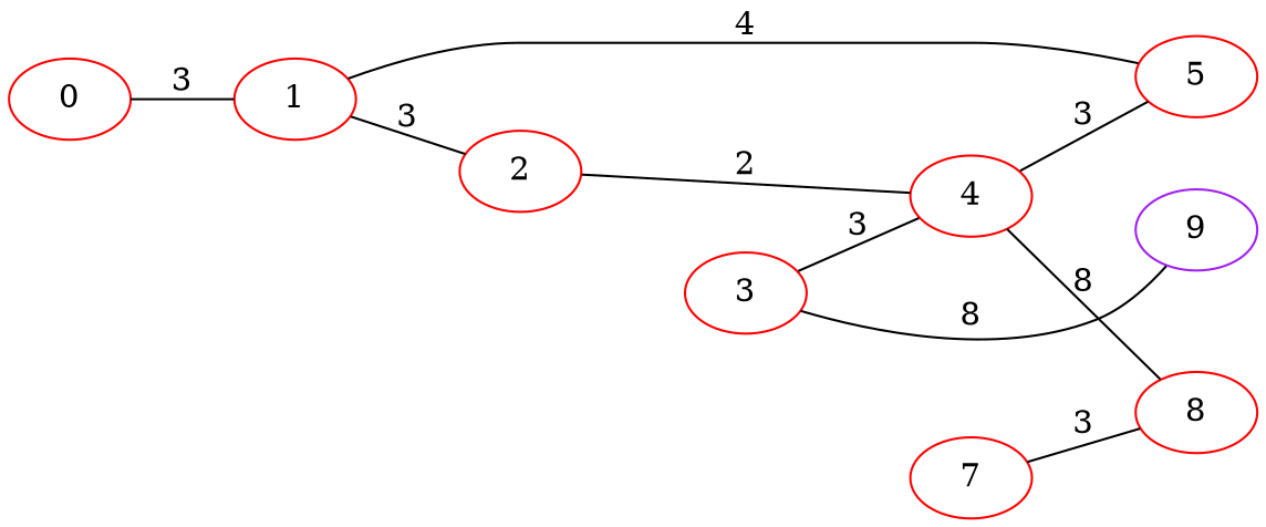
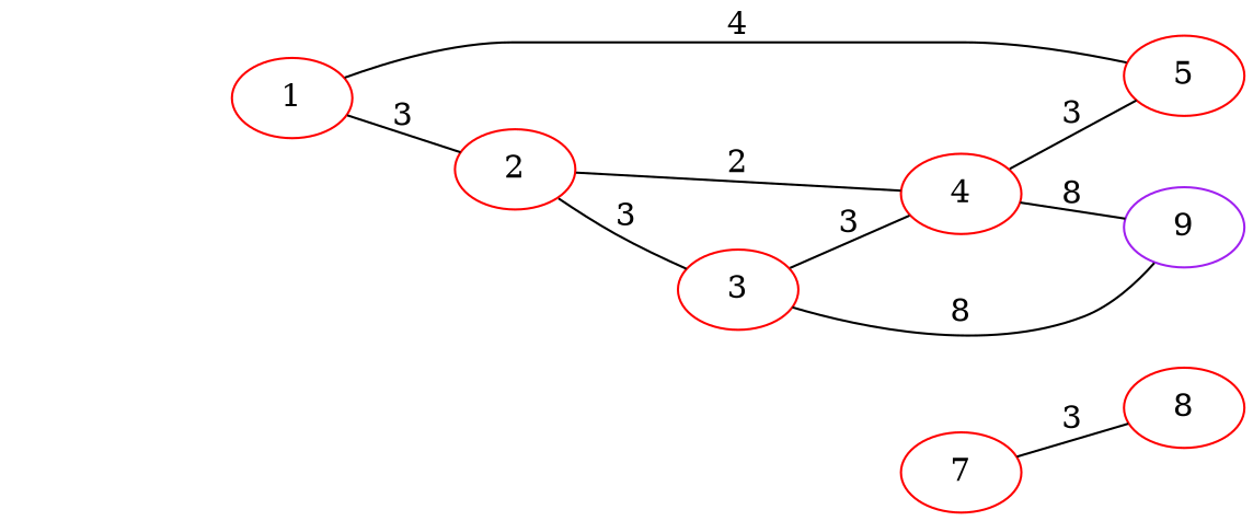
  graph {
    rankdir=LR
    node [color=red weight=1]
-   0
    1
    2
    5
    3
    4
    9 [color=purple weight=4]
    7
    8
-   0 -- 1 [label=3]
    1 -- 2 [label=3]
    1 -- 5 [label=4]
+   2 -- 3 [label=3]
    3 -- 4 [label=3]
    3 -- 9 [label=8]
    4 -- 2 [label=2]
    4 -- 5 [label=3]
-   4 -- 8 [label=8]
+   4 -- 9 [label=8]
    7 -- 8 [label=3]
  }
